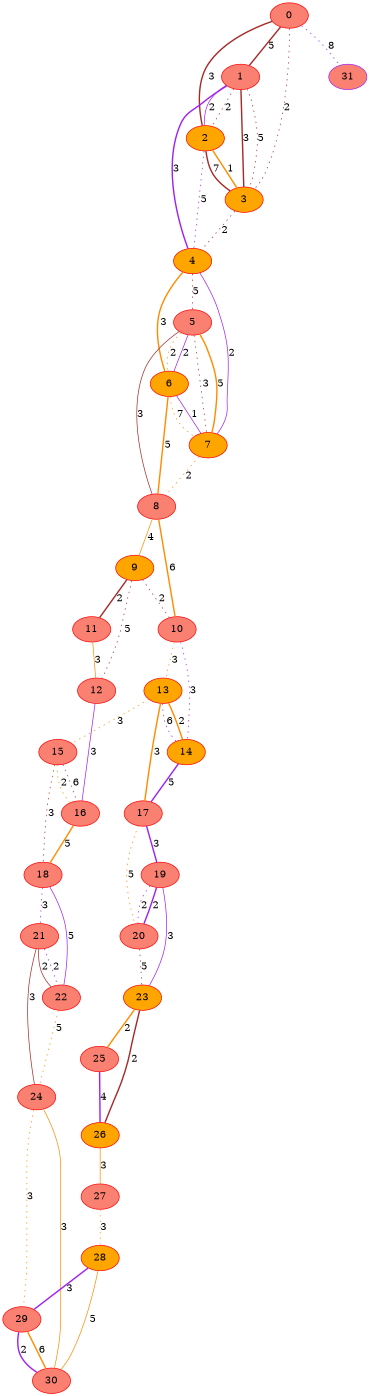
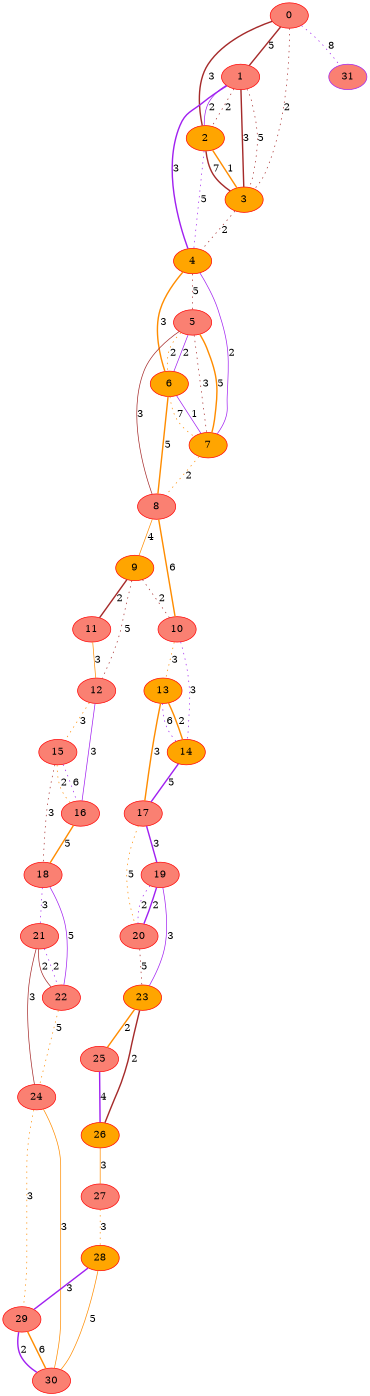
  graph {
    node [color=red fillcolor=salmon style=filled weight=1]
    edge [color=darkorange style=dotted]
    0
    1
    2 [fillcolor=orange]
    3 [fillcolor=orange]
    31 [color=purple weight=4]
    4 [fillcolor=orange]
    5
    6 [fillcolor=orange]
    7 [fillcolor=orange]
    8
    9 [fillcolor=orange]
    10
    11
    12
    13 [fillcolor=orange]
    14 [fillcolor=orange]
    15
    16
    17
    18
    19
    20
    21
    22
    23 [fillcolor=orange]
    24
    25
    26 [fillcolor=orange]
    29
    30
    27
    28 [fillcolor=orange]
    0 -- 1 [color=brown label=5 style=bold]
    0 -- 2 [color=brown label=3 style=bold]
    0 -- 3 [color=brown label=2]
    0 -- 31 [color=purple label=8]
    1 -- 2 [color=purple label=2 style=solid]
    1 -- 2 [color=brown label=2]
    1 -- 3 [color=brown label=3 style=bold]
    1 -- 3 [color=brown label=5]
    1 -- 4 [color=purple label=3 style=bold]
    2 -- 3 [label=1 style=bold]
    2 -- 3 [color=brown label=7 style=bold]
    2 -- 4 [color=purple label=5]
    3 -- 4 [color=brown label=2]
    4 -- 5 [color=brown label=5]
    4 -- 6 [label=3 style=bold]
    4 -- 7 [color=purple label=2 style=solid]
    5 -- 6 [label=2]
    5 -- 6 [color=purple label=2 style=solid]
    5 -- 7 [color=brown label=3]
    5 -- 7 [label=5 style=bold]
    5 -- 8 [color=brown label=3 style=solid]
    6 -- 7 [color=purple label=1 style=solid]
    6 -- 7 [label=7]
    6 -- 8 [label=5 style=bold]
    7 -- 8 [label=2]
    8 -- 9 [label=4 style=solid]
    8 -- 10 [label=6 style=bold]
    9 -- 10 [color=brown label=2]
    9 -- 11 [color=brown label=2 style=bold]
    9 -- 12 [color=brown label=5]
    10 -- 13 [label=3]
    10 -- 14 [color=purple label=3]
    11 -- 12 [label=3 style=solid]
-   13 -- 15 [label=3]
+   12 -- 15 [label=3]
    12 -- 16 [color=purple label=3 style=solid]
    13 -- 14 [label=2 style=bold]
    13 -- 14 [color=purple label=6]
    13 -- 17 [label=3 style=bold]
    14 -- 17 [color=purple label=5 style=bold]
    15 -- 16 [color=purple label=6]
    15 -- 16 [label=2]
    15 -- 18 [color=brown label=3]
    16 -- 18 [label=5 style=bold]
    17 -- 19 [color=purple label=3 style=bold]
    17 -- 20 [label=5]
    18 -- 21 [color=purple label=3]
    18 -- 22 [color=purple label=5 style=solid]
    19 -- 20 [color=purple label=2 style=bold]
    19 -- 20 [color=purple label=2]
    19 -- 23 [color=purple label=3 style=solid]
    20 -- 23 [color=brown label=5]
    21 -- 22 [color=purple label=2]
    21 -- 22 [color=brown label=2 style=solid]
    21 -- 24 [color=brown label=3 style=solid]
    22 -- 24 [label=5]
    23 -- 25 [label=2 style=bold]
    23 -- 26 [color=brown label=2 style=bold]
    24 -- 29 [label=3]
    24 -- 30 [label=3 style=solid]
    25 -- 26 [color=purple label=4 style=bold]
    26 -- 27 [label=3 style=solid]
    29 -- 30 [color=purple label=2 style=bold]
    29 -- 30 [label=6 style=bold]
    27 -- 28 [label=3]
    28 -- 29 [color=purple label=3 style=bold]
    28 -- 30 [label=5 style=solid]
  }
